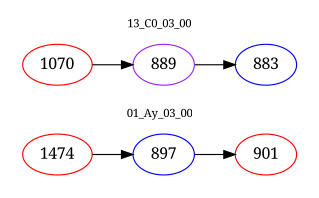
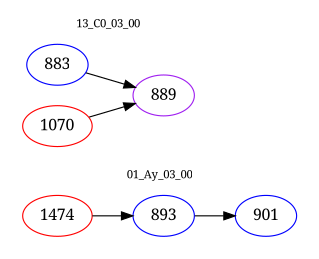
  digraph {
    fontname="Noto Serif"
    rankdir=LR
    node [color=blue fontname="Noto Serif"]
    edge [color=black fontname="Noto Serif"]
-   n1 [label=897]
-   n2 [color=red label=901]
+   n1 [label=893]
+   n2 [label=901]
    n3 [color=red label=1474]
    n4 [color=purple label=889]
    n5 [label=883]
    n6 [color=red label=1070]
    subgraph cluster_1 {
      color=white
      fontsize=10
      label="01_Ay_03_00"
      n1
      n2
      n3
    }
    subgraph cluster_2 {
      color=white
      fontsize=10
      label="13_C0_03_00"
      n4
      n5
      n6
    }
    n1 -> n2
    n3 -> n1
-   n4 -> n5
+   n5 -> n4
    n6 -> n4
  }
